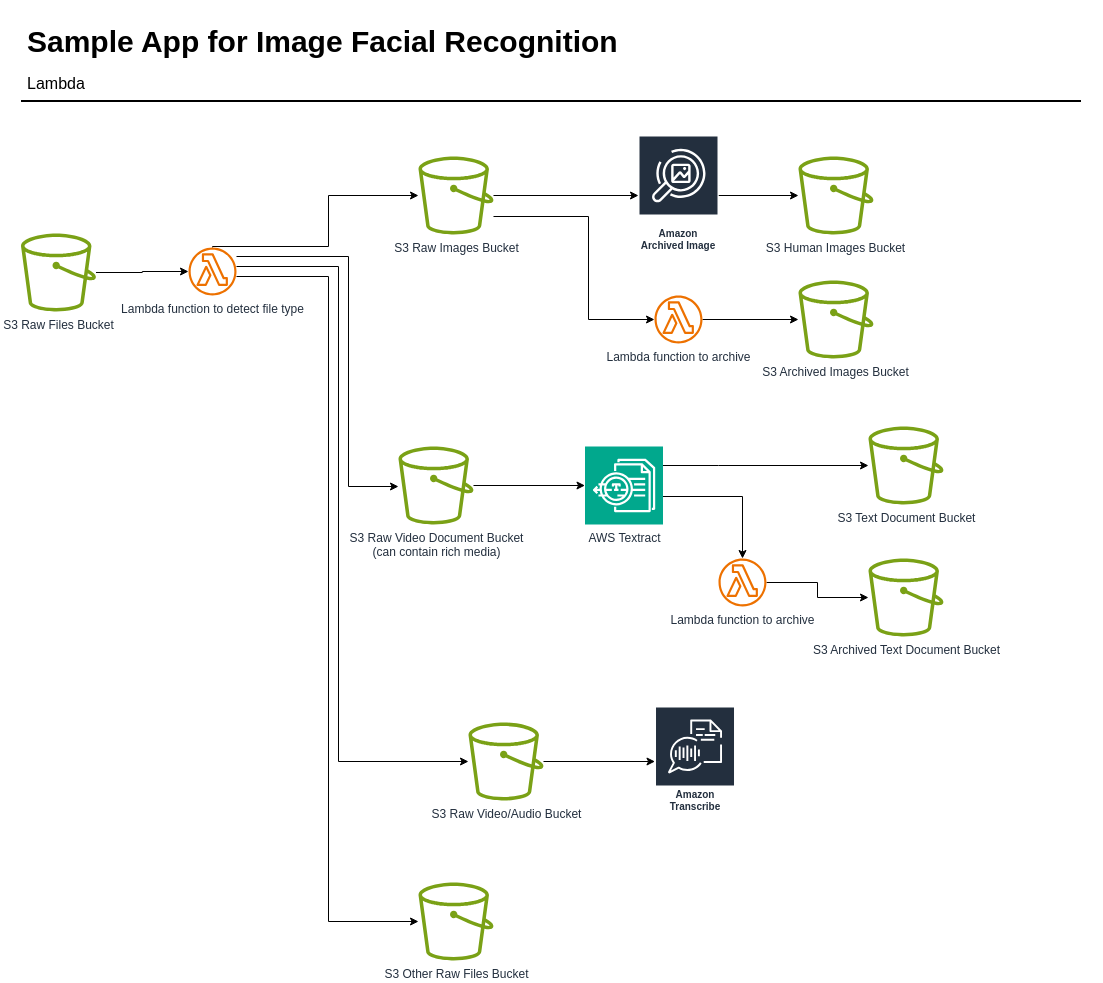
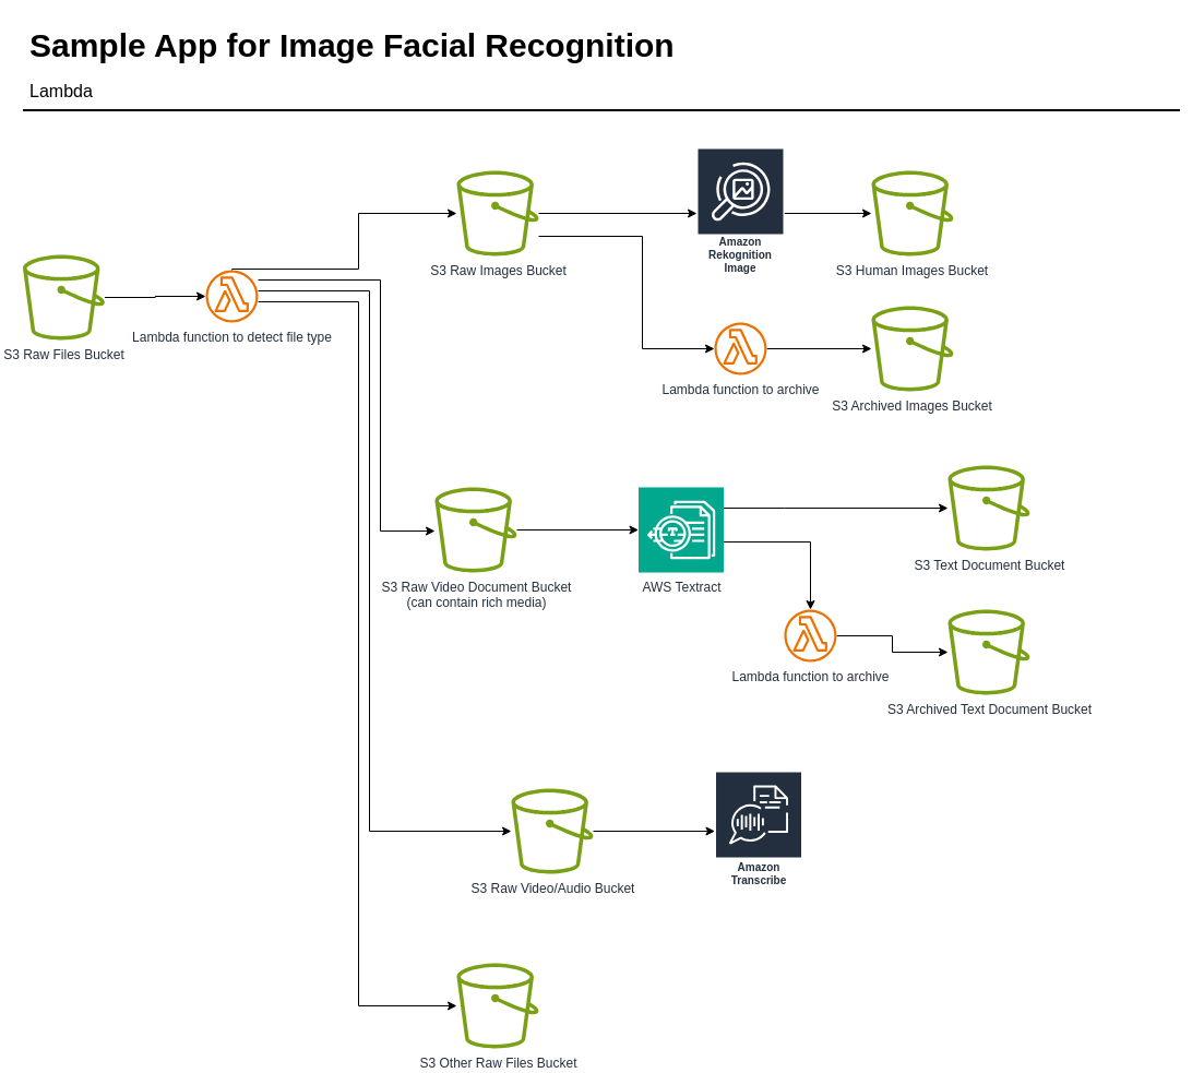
  <mxCell id="0" />
  <mxCell id="1" parent="0" />
  <mxCell id="2" value="Sample App for Image Facial Recognition" style="text;html=1;resizable=0;points=[];autosize=1;align=left;verticalAlign=top;spacingTop=-4;fontSize=30;fontStyle=1" parent="1" vertex="1"><mxGeometry x="24.5" y="20.5" width="580" height="40" as="geometry" /></mxCell>
  <mxCell id="3" value="Lambda" style="text;html=1;resizable=0;points=[];autosize=1;align=left;verticalAlign=top;spacingTop=-4;fontSize=16;" parent="1" vertex="1"><mxGeometry x="24.5" y="70.5" width="100" height="30" as="geometry" /></mxCell>
  <mxCell id="4" value="" style="line;strokeWidth=2;html=1;fontSize=14;" parent="1" vertex="1"><mxGeometry x="20.5" y="95.5" width="1060" height="10" as="geometry" /></mxCell>
  <mxCell id="5" style="edgeStyle=orthogonalEdgeStyle;rounded=0;orthogonalLoop=1;jettySize=auto;html=1;" edge="1" parent="1" source="7" target="11"><mxGeometry relative="1" as="geometry"><Array as="points"><mxPoint x="587.99" y="216" /><mxPoint x="587.99" y="319" /></Array></mxGeometry></mxCell>
  <mxCell id="6" style="edgeStyle=orthogonalEdgeStyle;rounded=0;orthogonalLoop=1;jettySize=auto;html=1;" edge="1" parent="1" source="7" target="27"><mxGeometry relative="1" as="geometry" /></mxCell>
  <mxCell id="7" value="S3 Raw Images Bucket" style="sketch=0;outlineConnect=0;fontColor=#232F3E;gradientColor=none;fillColor=#7AA116;strokeColor=none;dashed=0;verticalLabelPosition=bottom;verticalAlign=top;align=center;html=1;fontSize=12;fontStyle=0;aspect=fixed;pointerEvents=1;shape=mxgraph.aws4.bucket;" vertex="1" parent="1"><mxGeometry x="418" y="156" width="75" height="78" as="geometry" /></mxCell>
  <mxCell id="8" value="S3 Human Images Bucket" style="sketch=0;outlineConnect=0;fontColor=#232F3E;gradientColor=none;fillColor=#7AA116;strokeColor=none;dashed=0;verticalLabelPosition=bottom;verticalAlign=top;align=center;html=1;fontSize=12;fontStyle=0;aspect=fixed;pointerEvents=1;shape=mxgraph.aws4.bucket;" vertex="1" parent="1"><mxGeometry x="797.99" y="156" width="75" height="78" as="geometry" /></mxCell>
  <mxCell id="9" value="S3 Archived Images Bucket" style="sketch=0;outlineConnect=0;fontColor=#232F3E;gradientColor=none;fillColor=#7AA116;strokeColor=none;dashed=0;verticalLabelPosition=bottom;verticalAlign=top;align=center;html=1;fontSize=12;fontStyle=0;aspect=fixed;pointerEvents=1;shape=mxgraph.aws4.bucket;" vertex="1" parent="1"><mxGeometry x="797.99" y="280" width="75" height="78" as="geometry" /></mxCell>
  <mxCell id="10" style="edgeStyle=orthogonalEdgeStyle;rounded=0;orthogonalLoop=1;jettySize=auto;html=1;" edge="1" parent="1" source="11" target="9"><mxGeometry relative="1" as="geometry" /></mxCell>
  <mxCell id="11" value="Lambda function to archive" style="sketch=0;outlineConnect=0;fontColor=#232F3E;gradientColor=none;fillColor=#ED7100;strokeColor=none;dashed=0;verticalLabelPosition=bottom;verticalAlign=top;align=center;html=1;fontSize=12;fontStyle=0;aspect=fixed;pointerEvents=1;shape=mxgraph.aws4.lambda_function;" vertex="1" parent="1"><mxGeometry x="654" y="295" width="48" height="48" as="geometry" /></mxCell>
  <mxCell id="12" style="edgeStyle=orthogonalEdgeStyle;rounded=0;orthogonalLoop=1;jettySize=auto;html=1;" edge="1" parent="1" source="13" target="18"><mxGeometry relative="1" as="geometry" /></mxCell>
  <mxCell id="13" value="S3 Raw Files Bucket" style="sketch=0;outlineConnect=0;fontColor=#232F3E;gradientColor=none;fillColor=#7AA116;strokeColor=none;dashed=0;verticalLabelPosition=bottom;verticalAlign=top;align=center;html=1;fontSize=12;fontStyle=0;aspect=fixed;pointerEvents=1;shape=mxgraph.aws4.bucket;" vertex="1" parent="1"><mxGeometry x="20.5" y="233" width="75" height="78" as="geometry" /></mxCell>
  <mxCell id="14" style="edgeStyle=orthogonalEdgeStyle;rounded=0;orthogonalLoop=1;jettySize=auto;html=1;" edge="1" parent="1" source="18" target="7"><mxGeometry relative="1" as="geometry"><Array as="points"><mxPoint x="212" y="246" /><mxPoint x="328" y="246" /><mxPoint x="328" y="195" /></Array></mxGeometry></mxCell>
  <mxCell id="15" style="edgeStyle=orthogonalEdgeStyle;rounded=0;orthogonalLoop=1;jettySize=auto;html=1;" edge="1" parent="1" source="18" target="19"><mxGeometry relative="1" as="geometry"><Array as="points"><mxPoint x="348" y="256" /><mxPoint x="348" y="486" /></Array></mxGeometry></mxCell>
  <mxCell id="16" style="edgeStyle=orthogonalEdgeStyle;rounded=0;orthogonalLoop=1;jettySize=auto;html=1;" edge="1" parent="1" source="18" target="21"><mxGeometry relative="1" as="geometry"><Array as="points"><mxPoint x="338" y="266" /><mxPoint x="338" y="761" /></Array></mxGeometry></mxCell>
  <mxCell id="17" style="edgeStyle=orthogonalEdgeStyle;rounded=0;orthogonalLoop=1;jettySize=auto;html=1;" edge="1" parent="1" source="18" target="22"><mxGeometry relative="1" as="geometry"><Array as="points"><mxPoint x="328" y="276" /><mxPoint x="328" y="921" /></Array></mxGeometry></mxCell>
  <mxCell id="18" value="Lambda function to detect file type" style="sketch=0;outlineConnect=0;fontColor=#232F3E;gradientColor=none;fillColor=#ED7100;strokeColor=none;dashed=0;verticalLabelPosition=bottom;verticalAlign=top;align=center;html=1;fontSize=12;fontStyle=0;aspect=fixed;pointerEvents=1;shape=mxgraph.aws4.lambda_function;" vertex="1" parent="1"><mxGeometry x="188" y="247" width="48" height="48" as="geometry" /></mxCell>
  <mxCell id="19" value="S3 Raw Video Document Bucket&lt;br&gt;(can contain rich media)" style="sketch=0;outlineConnect=0;fontColor=#232F3E;gradientColor=none;fillColor=#7AA116;strokeColor=none;dashed=0;verticalLabelPosition=bottom;verticalAlign=top;align=center;html=1;fontSize=12;fontStyle=0;aspect=fixed;pointerEvents=1;shape=mxgraph.aws4.bucket;" vertex="1" parent="1"><mxGeometry x="398" y="446" width="75" height="78" as="geometry" /></mxCell>
  <mxCell id="20" style="edgeStyle=orthogonalEdgeStyle;rounded=0;orthogonalLoop=1;jettySize=auto;html=1;" edge="1" parent="1" source="21" target="28"><mxGeometry relative="1" as="geometry" /></mxCell>
  <mxCell id="21" value="S3 Raw Video/Audio Bucket" style="sketch=0;outlineConnect=0;fontColor=#232F3E;gradientColor=none;fillColor=#7AA116;strokeColor=none;dashed=0;verticalLabelPosition=bottom;verticalAlign=top;align=center;html=1;fontSize=12;fontStyle=0;aspect=fixed;pointerEvents=1;shape=mxgraph.aws4.bucket;" vertex="1" parent="1"><mxGeometry x="468" y="722" width="75" height="78" as="geometry" /></mxCell>
  <mxCell id="22" value="S3 Other Raw Files Bucket" style="sketch=0;outlineConnect=0;fontColor=#232F3E;gradientColor=none;fillColor=#7AA116;strokeColor=none;dashed=0;verticalLabelPosition=bottom;verticalAlign=top;align=center;html=1;fontSize=12;fontStyle=0;aspect=fixed;pointerEvents=1;shape=mxgraph.aws4.bucket;" vertex="1" parent="1"><mxGeometry x="418.01" y="882" width="75" height="78" as="geometry" /></mxCell>
  <mxCell id="23" style="edgeStyle=orthogonalEdgeStyle;rounded=0;orthogonalLoop=1;jettySize=auto;html=1;" edge="1" parent="1" source="25" target="31"><mxGeometry relative="1" as="geometry"><Array as="points"><mxPoint x="718" y="465" /><mxPoint x="718" y="465" /></Array></mxGeometry></mxCell>
  <mxCell id="24" style="edgeStyle=orthogonalEdgeStyle;rounded=0;orthogonalLoop=1;jettySize=auto;html=1;" edge="1" parent="1" source="25" target="33"><mxGeometry relative="1" as="geometry"><Array as="points"><mxPoint x="742" y="496" /></Array></mxGeometry></mxCell>
  <mxCell id="25" value="AWS Textract" style="sketch=0;points=[[0,0,0],[0.25,0,0],[0.5,0,0],[0.75,0,0],[1,0,0],[0,1,0],[0.25,1,0],[0.5,1,0],[0.75,1,0],[1,1,0],[0,0.25,0],[0,0.5,0],[0,0.75,0],[1,0.25,0],[1,0.5,0],[1,0.75,0]];outlineConnect=0;fontColor=#232F3E;fillColor=#01A88D;strokeColor=#ffffff;dashed=0;verticalLabelPosition=bottom;verticalAlign=top;align=center;html=1;fontSize=12;fontStyle=0;aspect=fixed;shape=mxgraph.aws4.resourceIcon;resIcon=mxgraph.aws4.textract;" vertex="1" parent="1"><mxGeometry x="584.5" y="446" width="78" height="78" as="geometry" /></mxCell>
  <mxCell id="26" style="edgeStyle=orthogonalEdgeStyle;rounded=0;orthogonalLoop=1;jettySize=auto;html=1;" edge="1" parent="1" source="27" target="8"><mxGeometry relative="1" as="geometry" /></mxCell>
- <mxCell id="27" value="Amazon Archived Image" style="sketch=0;outlineConnect=0;fontColor=#232F3E;gradientColor=none;strokeColor=#ffffff;fillColor=#232F3E;dashed=0;verticalLabelPosition=middle;verticalAlign=bottom;align=center;html=1;whiteSpace=wrap;fontSize=10;fontStyle=1;spacing=3;shape=mxgraph.aws4.productIcon;prIcon=mxgraph.aws4.rekognition_image;" vertex="1" parent="1"><mxGeometry x="638" y="135" width="80" height="120" as="geometry" /></mxCell>
+ <mxCell id="27" value="Amazon Rekognition Image" style="sketch=0;outlineConnect=0;fontColor=#232F3E;gradientColor=none;strokeColor=#ffffff;fillColor=#232F3E;dashed=0;verticalLabelPosition=middle;verticalAlign=bottom;align=center;html=1;whiteSpace=wrap;fontSize=10;fontStyle=1;spacing=3;shape=mxgraph.aws4.productIcon;prIcon=mxgraph.aws4.rekognition_image;" vertex="1" parent="1"><mxGeometry x="638" y="135" width="80" height="120" as="geometry" /></mxCell>
  <mxCell id="28" value="Amazon Transcribe" style="sketch=0;outlineConnect=0;fontColor=#232F3E;gradientColor=none;strokeColor=#ffffff;fillColor=#232F3E;dashed=0;verticalLabelPosition=middle;verticalAlign=bottom;align=center;html=1;whiteSpace=wrap;fontSize=10;fontStyle=1;spacing=3;shape=mxgraph.aws4.productIcon;prIcon=mxgraph.aws4.transcribe;" vertex="1" parent="1"><mxGeometry x="654.51" y="706" width="80" height="110" as="geometry" /></mxCell>
  <mxCell id="29" style="edgeStyle=orthogonalEdgeStyle;rounded=0;orthogonalLoop=1;jettySize=auto;html=1;entryX=0;entryY=0.5;entryDx=0;entryDy=0;entryPerimeter=0;" edge="1" parent="1" source="19" target="25"><mxGeometry relative="1" as="geometry" /></mxCell>
  <mxCell id="30" value="S3 Archived Text Document Bucket" style="sketch=0;outlineConnect=0;fontColor=#232F3E;gradientColor=none;fillColor=#7AA116;strokeColor=none;dashed=0;verticalLabelPosition=bottom;verticalAlign=top;align=center;html=1;fontSize=12;fontStyle=0;aspect=fixed;pointerEvents=1;shape=mxgraph.aws4.bucket;" vertex="1" parent="1"><mxGeometry x="868" y="558" width="75" height="78" as="geometry" /></mxCell>
  <mxCell id="31" value="S3 Text Document Bucket" style="sketch=0;outlineConnect=0;fontColor=#232F3E;gradientColor=none;fillColor=#7AA116;strokeColor=none;dashed=0;verticalLabelPosition=bottom;verticalAlign=top;align=center;html=1;fontSize=12;fontStyle=0;aspect=fixed;pointerEvents=1;shape=mxgraph.aws4.bucket;" vertex="1" parent="1"><mxGeometry x="868" y="426" width="75" height="78" as="geometry" /></mxCell>
  <mxCell id="32" style="edgeStyle=orthogonalEdgeStyle;rounded=0;orthogonalLoop=1;jettySize=auto;html=1;" edge="1" parent="1" source="33" target="30"><mxGeometry relative="1" as="geometry" /></mxCell>
  <mxCell id="33" value="Lambda function to archive" style="sketch=0;outlineConnect=0;fontColor=#232F3E;gradientColor=none;fillColor=#ED7100;strokeColor=none;dashed=0;verticalLabelPosition=bottom;verticalAlign=top;align=center;html=1;fontSize=12;fontStyle=0;aspect=fixed;pointerEvents=1;shape=mxgraph.aws4.lambda_function;" vertex="1" parent="1"><mxGeometry x="718" y="558" width="48" height="48" as="geometry" /></mxCell>
